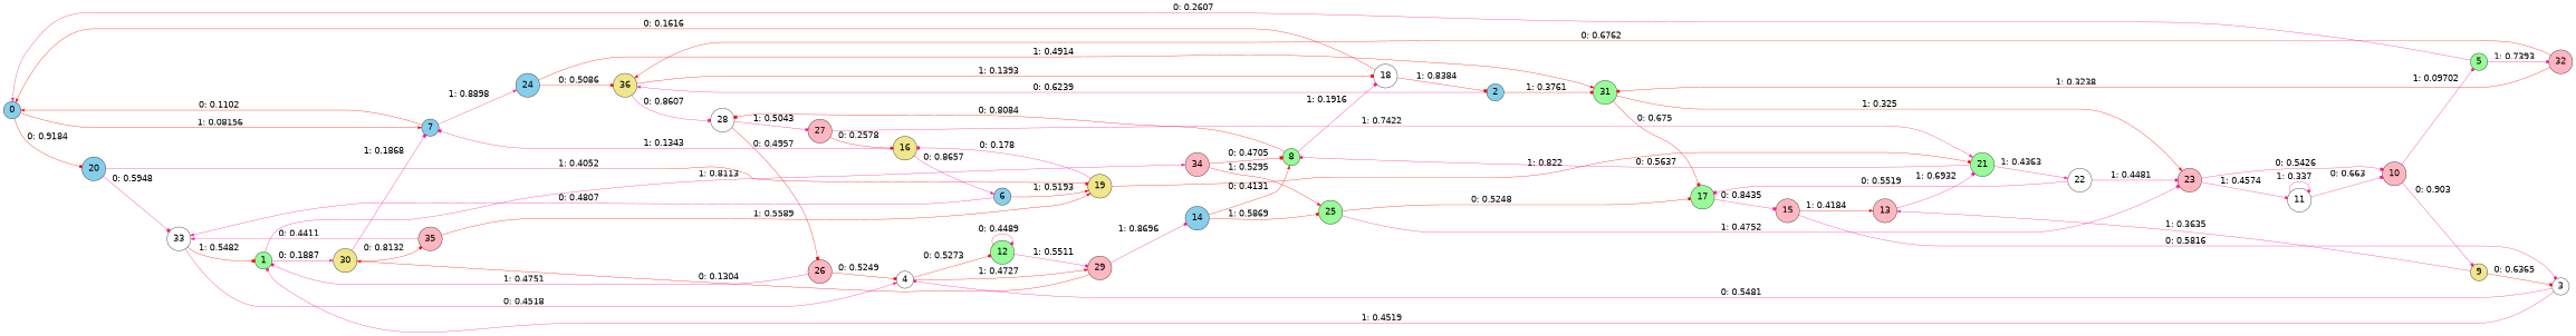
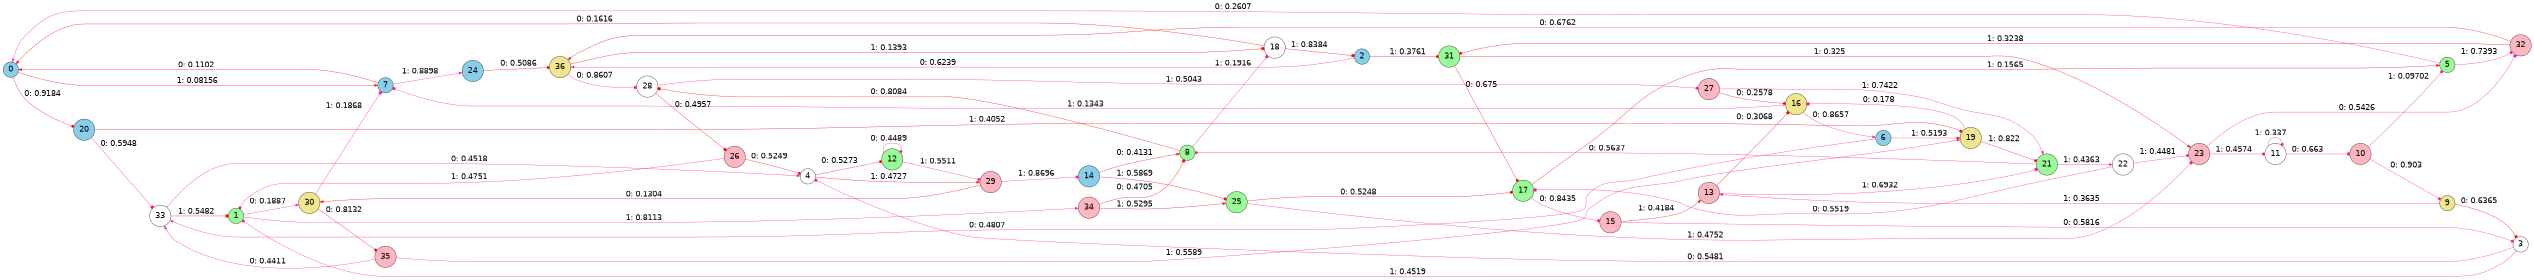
  digraph {
    fontname="DejaVu Sans"
    rankdir=LR
    node [fillcolor=lightpink fontname="DejaVu Sans" fontsize=24 shape=circle style=filled]
    edge [arrowhead=dot color=deeppink fontname="DejaVu Sans" fontsize=24]
    0 [fillcolor=skyblue]
    20 [fillcolor=skyblue]
    7 [fillcolor=skyblue]
    33 [fillcolor=white]
    19 [fillcolor=khaki]
    24 [fillcolor=skyblue]
    1 [fillcolor=palegreen]
    4 [fillcolor=white]
    16 [fillcolor=khaki]
    21 [fillcolor=palegreen]
    36 [fillcolor=khaki]
    31 [fillcolor=palegreen]
    30 [fillcolor=khaki]
    34
    35
    8 [fillcolor=palegreen]
    25 [fillcolor=palegreen]
    28 [fillcolor=white]
    18 [fillcolor=white]
    17 [fillcolor=palegreen]
    23
    2 [fillcolor=skyblue]
    26
    27
    5 [fillcolor=palegreen]
    15
    10
    11 [fillcolor=white]
    3 [fillcolor=white]
    12 [fillcolor=palegreen]
    29
    14 [fillcolor=skyblue]
    32
    6 [fillcolor=skyblue]
    22 [fillcolor=white]
    9 [fillcolor=khaki]
    13
    0 -> 20 [color=red label="0: 0.9184   "]
    0 -> 7 [arrowhead=normal color=red label="1: 0.08156  "]
    20 -> 33 [arrowhead=box label="0: 0.5948   "]
    20 -> 19 [color=red label="1: 0.4052   "]
    7 -> 0 [arrowhead=normal color=red label="0: 0.1102   "]
    7 -> 24 [arrowhead=normal label="1: 0.8898   "]
    33 -> 1 [arrowhead=box color=red label="1: 0.5482   "]
    33 -> 4 [arrowhead=normal label="0: 0.4518   "]
    19 -> 16 [arrowhead=box label="0: 0.178    "]
    19 -> 21 [color=red label="1: 0.822    "]
    24 -> 36 [color=red label="0: 0.5086   "]
-   24 -> 31 [arrowhead=normal color=red label="1: 0.4914   "]
    1 -> 30 [arrowhead=normal label="0: 0.1887   "]
    1 -> 34 [arrowhead=normal label="1: 0.8113   "]
    4 -> 12 [color=red label="0: 0.5273   "]
    4 -> 29 [arrowhead=normal color=red label="1: 0.4727   "]
    16 -> 7 [arrowhead=box label="1: 0.1343   "]
    16 -> 6 [arrowhead=normal label="0: 0.8657   "]
    21 -> 8 [label="0: 0.5637   "]
    21 -> 22 [arrowhead=normal label="1: 0.4363   "]
    36 -> 28 [arrowhead=box label="0: 0.8607   "]
    36 -> 18 [arrowhead=box color=red label="1: 0.1393   "]
    31 -> 17 [color=red label="0: 0.675    "]
    31 -> 23 [arrowhead=normal color=red label="1: 0.325    "]
    30 -> 7 [arrowhead=box label="1: 0.1868   "]
    30 -> 35 [color=red label="0: 0.8132   "]
    34 -> 8 [arrowhead=box color=red label="0: 0.4705   "]
    34 -> 25 [arrowhead=normal color=red label="1: 0.5295   "]
    35 -> 33 [arrowhead=normal label="0: 0.4411   "]
-   35 -> 19 [arrowhead=normal color=red label="1: 0.5589   "]
+   35 -> 19 [arrowhead=normal label="1: 0.5589   "]
    8 -> 28 [arrowhead=box color=red label="0: 0.8084   "]
    8 -> 18 [arrowhead=box label="1: 0.1916   "]
    25 -> 17 [color=red label="0: 0.5248   "]
    25 -> 23 [arrowhead=box label="1: 0.4752   "]
    28 -> 26 [arrowhead=box color=red label="0: 0.4957   "]
    28 -> 27 [label="1: 0.5043   "]
    18 -> 0 [arrowhead=normal color=red label="0: 0.1616   "]
    18 -> 2 [arrowhead=box color=red label="1: 0.8384   "]
+   17 -> 5 [arrowhead=normal color=red label="1: 0.1565   "]
    17 -> 15 [arrowhead=box label="0: 0.8435   "]
-   23 -> 10 [arrowhead=box label="0: 0.5426   "]
+   23 -> 32 [arrowhead=box label="0: 0.5426   "]
    23 -> 11 [label="1: 0.4574   "]
    2 -> 36 [arrowhead=normal label="0: 0.6239   "]
    2 -> 31 [color=red label="1: 0.3761   "]
    26 -> 1 [label="1: 0.4751   "]
    26 -> 4 [color=red label="0: 0.5249   "]
    27 -> 16 [color=red label="0: 0.2578   "]
    27 -> 21 [arrowhead=normal label="1: 0.7422   "]
    5 -> 0 [arrowhead=normal label="0: 0.2607   "]
    5 -> 32 [label="1: 0.7393   "]
    15 -> 3 [label="0: 0.5816   "]
    15 -> 13 [arrowhead=normal color=red label="1: 0.4184   "]
    10 -> 5 [label="1: 0.09702  "]
    10 -> 9 [label="0: 0.903    "]
    11 -> 10 [arrowhead=box label="0: 0.663    "]
    11 -> 11 [label="1: 0.337    "]
    3 -> 1 [label="1: 0.4519   "]
    3 -> 4 [label="0: 0.5481   "]
    12 -> 12 [label="0: 0.4489   "]
    12 -> 29 [label="1: 0.5511   "]
    29 -> 30 [arrowhead=normal color=red label="0: 0.1304   "]
    29 -> 14 [label="1: 0.8696   "]
    14 -> 8 [arrowhead=normal color=red label="0: 0.4131   "]
    14 -> 25 [color=red label="1: 0.5869   "]
    32 -> 36 [arrowhead=normal color=red label="0: 0.6762   "]
    32 -> 31 [color=red label="1: 0.3238   "]
    6 -> 33 [arrowhead=normal label="0: 0.4807   "]
    6 -> 19 [arrowhead=normal color=red label="1: 0.5193   "]
    22 -> 17 [arrowhead=box label="0: 0.5519   "]
    22 -> 23 [label="1: 0.4481   "]
    9 -> 3 [color=red label="0: 0.6365   "]
    9 -> 13 [arrowhead=normal label="1: 0.3635   "]
+   13 -> 16 [arrowhead=box color=red label="0: 0.3068   "]
    13 -> 21 [arrowhead=box label="1: 0.6932   "]
  }
